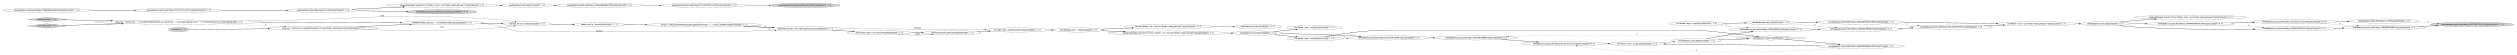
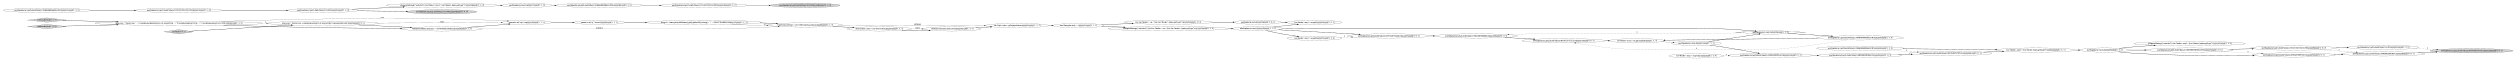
  digraph {
    fontname="Liberation Serif"
    rankdir=LR
    node [fillcolor=white fontname="Liberation Serif" shape=ellipse style=filled]
    edge [fontname="Liberation Serif" style=bold]
    n1 [label="assertEquals(out.size(),2)@@@14@@@['1', '0', '1']"]
    n2 [label="List<Number> array1 = out.get(0)@@@15@@@['1', '0', '1']"]
    n3 [label="assertEquals(array1.size(),3)@@@16@@@['1', '1', '1']"]
    n4 [label="List<Number> array1 = out.get(0)@@@17@@@['1', '1', '0']"]
    n5 [label="assertEquals(array1.get(0).doubleValue(),0.2672612419124244,0.0)@@@17@@@['0', '0', '1']"]
    n6 [label="assertEquals(array1.size(),3)@@@18@@@['1', '1', '0']" shape=diamond]
    n7 [label="assertEquals(array1.get(1).doubleValue(),0.5345224838248488,0.0)@@@18@@@['0', '0', '1']"]
-   n8 [label="assertEquals(array2.size(),3)@@@23@@@['1', '1', '0']"]
    n9 [label="assertEquals(array2.get(0).doubleValue(),0.26666666666666666,0.0001)@@@24@@@['1', '1', '0']"]
    n10 [label="assertEquals(array2.get(1).doubleValue(),0.5698028822981898,0.0)@@@23@@@['0', '0', '1']"]
    n11 [label="assertEquals(array2.get(2).doubleValue(),0.6837634587578276,0.0)@@@24@@@['0', '0', '1']"]
    n12 [label="List<Number> array3 = (List<Number>)tuples.get(0).get(\"b\")@@@25@@@['1', '1', '1']"]
    n13 [label="List<List<Number>> out = (List<List<Number>>)tuples.get(0).get(\"a\")@@@13@@@['1', '0', '1']"]
    n14 [label="assertEquals(array1.get(2).doubleValue(),0.8017837257372732,0.0)@@@19@@@['0', '0', '1']"]
    n15 [label="List<Number> array2 = out.get(1)@@@20@@@['1', '1', '1']"]
    n16 [label="assertEquals(array2.size(),3)@@@21@@@['1', '1', '1']"]
    n17 [label="assertEquals(array2.get(0).doubleValue(),0.4558423058385518,0.0)@@@22@@@['0', '0', '1']"]
    n18 [label="List<Number> array2 = out.get(1)@@@22@@@['1', '1', '0']"]
    n19 [label="assertEquals(array3.size(),3)@@@26@@@['1', '1', '1']"]
    n20 [label="@SuppressWarnings({\"unchecked\"}) List<Number> array3 = (List<Number>)tuples.get(0).get(\"b\")@@@27@@@['0', '1', '0']"]
    n21 [label="assertEquals(array3.get(0).doubleValue(),0.4558423058385518,0.0)@@@27@@@['0', '0', '1']"]
    n22 [label="assertEquals(array3.get(0).doubleValue(),0.16666666666666666,0.0001)@@@27@@@['1', '0', '0']"]
    n23 [label="assertEquals(array3.get(1).doubleValue(),0.5698028822981898,0.0)@@@28@@@['0', '0', '1']"]
    n24 [label="assertEquals(array3.get(1).doubleValue(),0.3333333333333333,0.0001)@@@28@@@['1', '0', '0']"]
    n25 [label="assertEquals(array3.get(0).doubleValue(),0.16666666666666666,0.0001)@@@31@@@['1', '1', '0']"]
    n26 [label="assertEquals(array3.get(1).doubleValue(),0.3333333333333333,0.0001)@@@32@@@['1', '1', '0']"]
    n27 [label="assertEquals(array3.get(2).doubleValue(),0.5,0.0001)@@@33@@@['1', '1', '0']"]
    n28 [label="@SuppressWarnings({\"unchecked\"}) List<Number> array4 = (List<Number>)tuples.get(0).get(\"c\")@@@34@@@['0', '1', '0']"]
    n29 [fillcolor=lightgray label="assertEquals(array4.get(2).doubleValue(),50,0.0001)@@@34@@@['1', '0', '0']"]
    n30 [label="assertEquals(array4.size(),3)@@@37@@@['0', '1', '0']"]
    n31 [label="assertEquals(array4.get(1).doubleValue(),33.33333333333333,0.00001)@@@39@@@['0', '1', '0']"]
    n32 [fillcolor=lightgray label="assertEquals(array4.get(2).doubleValue(),50,0.0001)@@@40@@@['0', '1', '0']"]
    n33 [label="assertEquals(array1.get(0).doubleValue(),0.16666666666666666,0.0001)@@@19@@@['1', '1', '0']"]
    n34 [label="@SuppressWarnings({\"unchecked\"}) List<List<Number>> out = (List<List<Number>>)tuples.get(0).get(\"a\")@@@13@@@['0', '1', '0']"]
    n35 [label="String cexpr = \"let(echo=true, a=unitize(matrix(array(1,2,3), array(4,5,6))), b=unitize(array(4,5,6)))\"@@@3@@@['0', '0', '1']"]
    n36 [label="ModifiableSolrParams paramsLoc = new ModifiableSolrParams()@@@4@@@['1', '1', '1']"]
    n37 [label="paramsLoc.set(\"expr\",cexpr)@@@5@@@['1', '1', '1']"]
    n38 [label="TupleStream solrStream = new SolrStream(url,paramsLoc)@@@8@@@['1', '1', '1']"]
    n39 [label="paramsLoc.set(\"qt\",\"/stream\")@@@6@@@['1', '1', '1']"]
    n40 [label="String url = cluster.getJettySolrRunners().get(0).getBaseUrl().toString() + \"/\" + COLLECTIONORALIAS@@@7@@@['1', '1', '1']"]
    n41 [label="List<Tuple> tuples = getTuples(solrStream)@@@11@@@['1', '1', '1']"]
    n42 [label="StreamContext context = new StreamContext()@@@9@@@['1', '1', '1']"]
    n43 [label="assertEquals(array4.get(0).doubleValue(),16.666666666666666,0.0001)@@@38@@@['0', '1', '0']"]
    n44 [label="assertEquals(array3.get(2).doubleValue(),0.5,0.0001)@@@29@@@['1', '0', '0']"]
    n45 [fillcolor=lightgray label="assertEquals(array3.get(2).doubleValue(),0.6837634587578276,0.0)@@@29@@@['0', '0', '1']"]
    n46 [fillcolor=lightgray label="testNormalizeSum['0', '1', '0']" shape=diamond]
    n47 [label="String cexpr = \"let(echo=true, \" + \"a=normalizeSum(matrix(array(1,2,3), array(4,5,6))), \" + \"b=normalizeSum(array(1,2,3)),\" + \"c=normalizeSum(array(1,2,3), 100))\"@@@3@@@['1', '1', '0']"]
    n48 [fillcolor=lightgray label="testNormalizeSum['1', '0', '0']" shape=diamond]
-   n49 [fillcolor=lightgray label="testUnitize['0', '0', '1']"]
+   n49 [fillcolor=lightgray label="testUnitize['0', '0', '1']" shape=diamond]
    n50 [label="assertTrue(tuples.size() == 1)@@@12@@@['1', '1', '1']"]
    n51 [label="solrStream.setStreamContext(context)@@@10@@@['1', '1', '1']"]
+   n1 -> n2
    n3 -> n2
    n3 -> n4
    n3 -> n5
    n4 -> n5 [label=0 style=dashed]
-   n4 -> n6
+   n3 -> n6
    n5 -> n7
    n6 -> n7 [label=0 style=dashed]
    n6 -> n33
    n7 -> n14
-   n8 -> n9
-   n8 -> n10 [label=0 style=dashed]
    n9 -> n11 [label=0 style=dashed]
    n9 -> n12
    n10 -> n11
    n11 -> n12
    n12 -> n19
    n13 -> n1
    n14 -> n15
    n15 -> n16 [style=solid]
    n16 -> n6
    n16 -> n17
    n17 -> n10
-   n18 -> n8
    n18 -> n17 [label=0 style=dashed]
    n19 -> n20
    n19 -> n21
    n19 -> n22
    n21 -> n23
    n22 -> n21 [label=0 style=dashed]
    n22 -> n24
    n23 -> n45
    n24 -> n23 [label=0 style=dashed]
    n24 -> n44
    n25 -> n26
    n26 -> n27
    n27 -> n28
    n27 -> n29
    n28 -> n30
    n30 -> n43
    n31 -> n32
    n33 -> n14 [label=0 style=dashed]
    n33 -> n15
    n34 -> n3
    n35 -> n36
    n35 -> n37 [label=cexpr style=solid]
    n36 -> n37
    n36 -> n38 [label=paramsLoc style=solid]
    n37 -> n39
    n38 -> n41 [label=solrStream style=solid]
    n38 -> n42
    n39 -> n40
    n40 -> n38
    n40 -> n38 [label=url style=solid]
    n41 -> n50
    n42 -> n51
    n42 -> n51 [label=context style=solid]
    n43 -> n31
    n44 -> n45 [label=0 style=dashed]
    n46 -> n47
    n47 -> n35 [label=0 style=dashed]
    n47 -> n36
    n47 -> n37 [label=cexpr style=solid]
    n48 -> n47
    n49 -> n35
    n50 -> n13
    n50 -> n34
    n51 -> n41
  }
